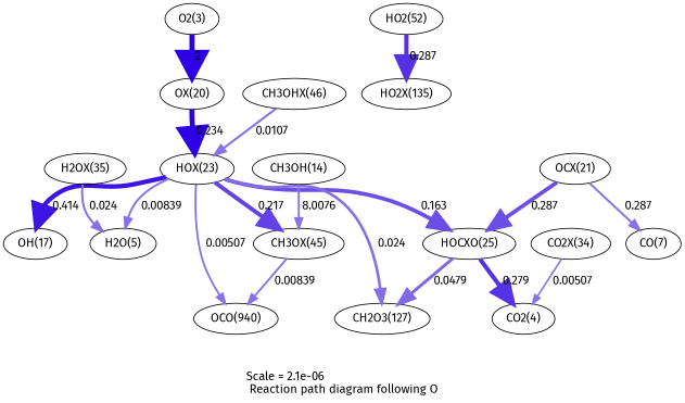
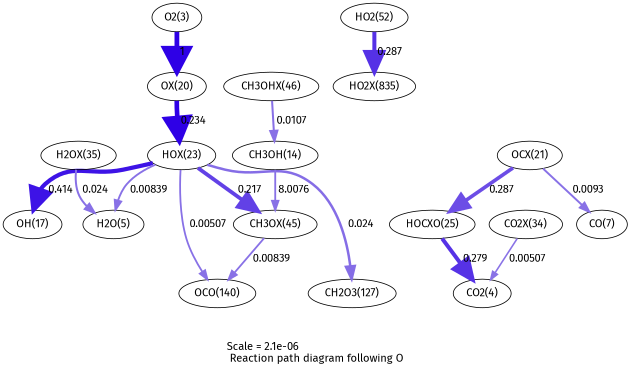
  digraph {
    fontname="Fira Sans"
    label="Scale = 2.1e-06\l Reaction path diagram following O"
    node [fontname="Fira Sans"]
    edge [arrowsize=1.14 color="0.7, 0.508, 0.9" fontname="Fira Sans" penwidth=2.28]
    n1 [label="O2(3)"]
    n2 [label="OX(20)"]
    n3 [label="HOX(23)"]
    n4 [label="OH(17)"]
    n5 [label="H2O(5)"]
-   n6 [label="OCO(940)"]
+   n6 [label="OCO(140)"]
    n7 [label="HOCXO(25)"]
    n8 [label="CH2O3(127)"]
    n9 [label="CH3OX(45)"]
    n10 [label="OCX(21)"]
    n11 [label="CO(7)"]
    n12 [label="CH3OH(14)"]
    n13 [label="CO2(4)"]
    n14 [label="CH3OHX(46)"]
    n15 [label="H2OX(35)"]
    n16 [label="HO2(52)"]
-   n17 [label="HO2X(135)"]
+   n17 [label="HO2X(835)"]
    n18 [label="CO2X(34)"]
-   n1 -> n2 [arrowsize=3 color="0.7, 1.5, 0.9" label=" 2" penwidth=6]
+   n1 -> n2 [arrowsize=3 color="0.7, 1.5, 0.9" label=" 1" penwidth=6]
    n2 -> n3 [arrowsize=2.93 color="0.7, 1.33, 0.9" label=" 0.234" penwidth=5.86]
    n3 -> n4 [arrowsize=2.67 color="0.7, 0.914, 0.9" label=" 0.414" penwidth=5.33]
    n3 -> n5 [arrowsize=1.2 label=" 0.00839" penwidth=2.39]
    n3 -> n6 [color="0.7, 0.507, 0.9" label=" 0.00507"]
-   n3 -> n7 [arrowsize=2.32 color="0.7, 0.663, 0.9" label=" 0.163" penwidth=4.63]
    n3 -> n8 [arrowsize=1.59 color="0.7, 0.524, 0.9" label=" 0.024" penwidth=3.18]
    n3 -> n9 [arrowsize=2.42 color="0.7, 0.717, 0.9" label=" 0.217" penwidth=4.85]
-   n7 -> n8 [arrowsize=1.85 color="0.7, 0.548, 0.9" label=" 0.0479" penwidth=3.71]
    n7 -> n13 [arrowsize=2.52 color="0.7, 0.779, 0.9" label=" 0.279" penwidth=5.04]
    n9 -> n6 [color="0.7, 0.507, 0.9" label=" 0.00839"]
    n10 -> n7 [arrowsize=2.32 color="0.7, 0.663, 0.9" label=" 0.287" penwidth=4.63]
-   n10 -> n11 [arrowsize=1.23 color="0.7, 0.509, 0.9" label=" 0.287" penwidth=2.47]
+   n10 -> n11 [arrowsize=1.23 color="0.7, 0.509, 0.9" label=" 0.0093" penwidth=2.47]
    n12 -> n9 [arrowsize=1.16 label=" 8.0076" penwidth=2.32]
-   n14 -> n3 [arrowsize=1.29 color="0.7, 0.511, 0.9" label=" 0.0107" penwidth=2.57]
+   n14 -> n12 [arrowsize=1.29 color="0.7, 0.511, 0.9" label=" 0.0107" penwidth=2.57]
    n15 -> n5 [arrowsize=1.26 color="0.7, 0.51, 0.9" label=" 0.024" penwidth=2.51]
    n16 -> n17 [arrowsize=2.53 color="0.7, 0.787, 0.9" label=" 0.287" penwidth=5.06]
    n18 -> n13 [arrowsize=1.01 color="0.7, 0.505, 0.9" label=" 0.00507" penwidth=2.01]
  }
